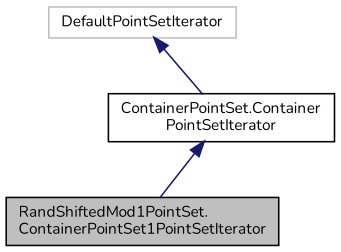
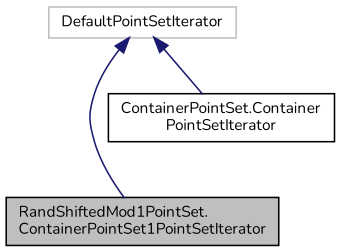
  digraph {
    fontname=Nunito
    node [color=black fontname=Nunito fontsize=10 shape=record]
    edge [color=midnightblue dir=back fontname=Nunito fontsize=10 labelfontname=Helvetica labelfontsize=10 style=solid]
    n1 [fillcolor=grey75 fontcolor=black height=0.2 label="RandShiftedMod1PointSet.\lContainerPointSet1PointSetIterator" style=filled width=0.4]
    n2 [height=0.2 label="ContainerPointSet.Container\lPointSetIterator" width=0.4]
    n3 [color=grey75 height=0.2 label=DefaultPointSetIterator width=0.4]
-   n2 -> n1
+   n3 -> n1
    n3 -> n2
  }
